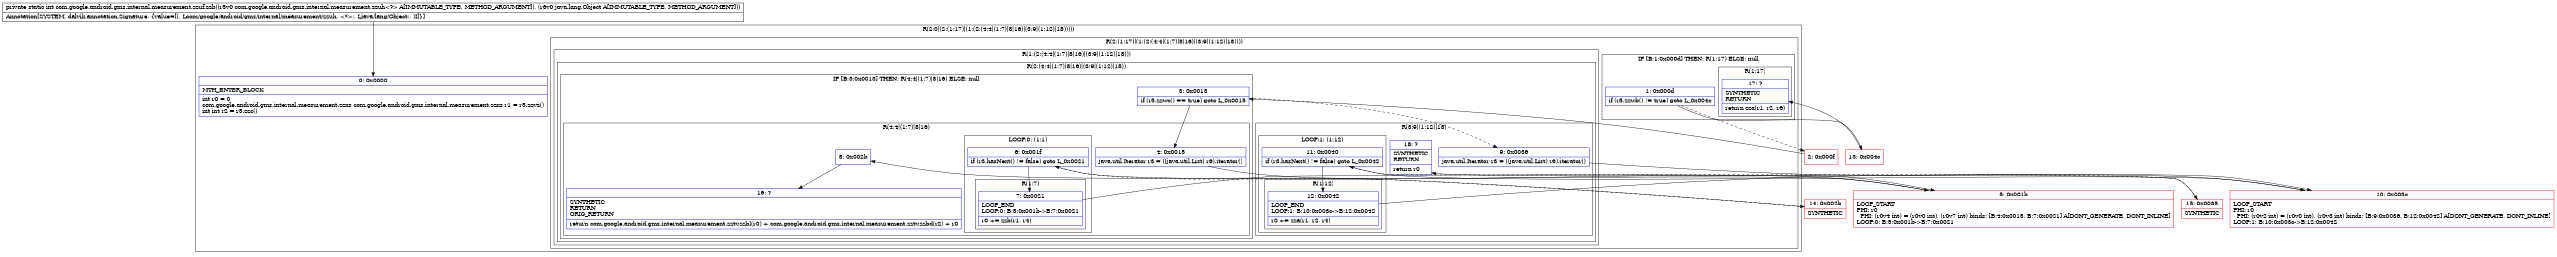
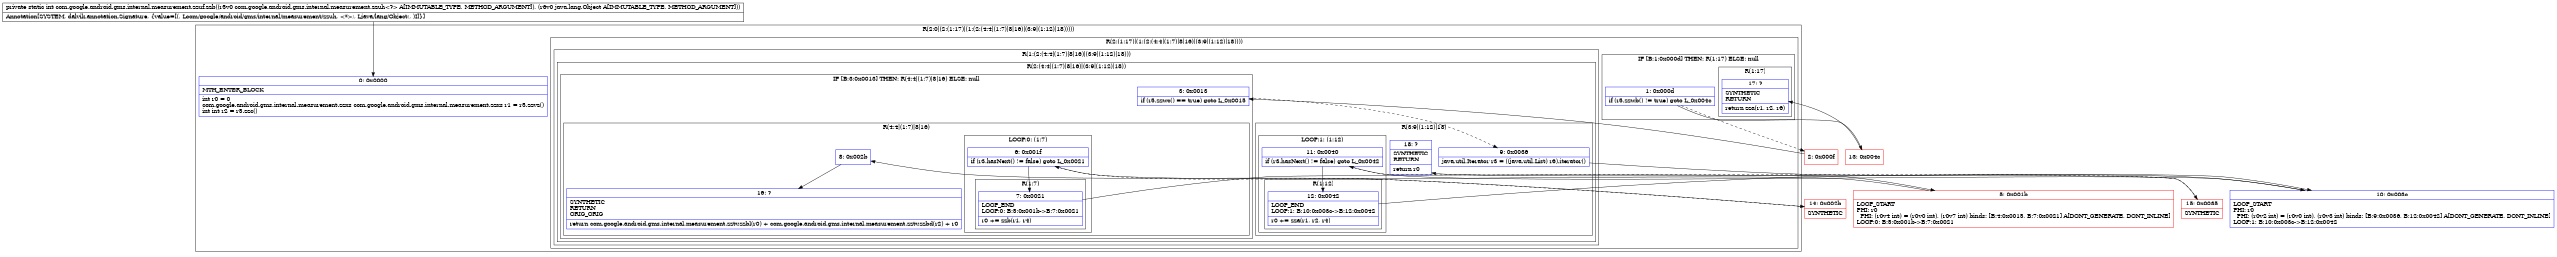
  digraph {
    node [color=blue shape=record]
    n1 [label="{17\:\ ?|SYNTHETIC\lRETURN\l|return zza(r1, r2, r6)\l}"]
    n2 [label="{1\:\ 0x000d|if (r5.zzwb() != true) goto L_0x004c\l}"]
    n3 [label="{7\:\ 0x0021|LOOP_END\lLOOP:0: B:5:0x001b\-\>B:7:0x0021\l|r0 += zzb(r1, r4)\l}"]
    n4 [label="{6\:\ 0x001f|if (r3.hasNext() != false) goto L_0x0021\l}"]
-   n5 [label="{4\:\ 0x0015|java.util.Iterator r3 = ((java.util.List) r6).iterator()\l}"]
    n6 [label="{8\:\ 0x002b}"]
-   n7 [label="{16\:\ ?|SYNTHETIC\lRETURN\lORIG_RETURN\l|return com.google.android.gms.internal.measurement.zztv.zzbl(r0) + com.google.android.gms.internal.measurement.zztv.zzbd(r2) + r0\l}"]
+   n7 [label="{16\:\ ?|SYNTHETIC\lRETURN\lORIG_ORIG\l|return com.google.android.gms.internal.measurement.zztv.zzbl(r0) + com.google.android.gms.internal.measurement.zztv.zzbd(r2) + r0\l}"]
    n8 [label="{3\:\ 0x0013|if (r5.zzwc() == true) goto L_0x0015\l}"]
    n9 [label="{12\:\ 0x0042|LOOP_END\lLOOP:1: B:10:0x003c\-\>B:12:0x0042\l|r0 += zza(r1, r2, r4)\l}"]
    n10 [label="{11\:\ 0x0040|if (r3.hasNext() != false) goto L_0x0042\l}"]
    n11 [label="{9\:\ 0x0036|java.util.Iterator r3 = ((java.util.List) r6).iterator()\l}"]
    n12 [label="{18\:\ ?|SYNTHETIC\lRETURN\l|return r0\l}"]
    n13 [label="{0\:\ 0x0000|MTH_ENTER_BLOCK\l|int r0 = 0\lcom.google.android.gms.internal.measurement.zzxs com.google.android.gms.internal.measurement.zzxs r1 = r5.zzvz()\lint int r2 = r5.zzc()\l}"]
    n14 [color=red label="{2\:\ 0x000f}"]
    n15 [color=red label="{13\:\ 0x004c}"]
    n16 [color=red label="{5\:\ 0x001b|LOOP_START\lPHI: r0 \l  PHI: (r0v4 int) = (r0v0 int), (r0v7 int) binds: [B:4:0x0015, B:7:0x0021] A[DONT_GENERATE, DONT_INLINE]\lLOOP:0: B:5:0x001b\-\>B:7:0x0021\l}"]
    n17 [color=red label="{14\:\ 0x002b|SYNTHETIC\l}"]
-   n18 [color=red label="{10\:\ 0x003c|LOOP_START\lPHI: r0 \l  PHI: (r0v2 int) = (r0v0 int), (r0v3 int) binds: [B:9:0x0036, B:12:0x0042] A[DONT_GENERATE, DONT_INLINE]\lLOOP:1: B:10:0x003c\-\>B:12:0x0042\l}"]
+   n18 [label="{10\:\ 0x003c|LOOP_START\lPHI: r0 \l  PHI: (r0v2 int) = (r0v0 int), (r0v3 int) binds: [B:9:0x0036, B:12:0x0042] A[DONT_GENERATE, DONT_INLINE]\lLOOP:1: B:10:0x003c\-\>B:12:0x0042\l}"]
    n19 [color=red label="{15\:\ 0x0035|SYNTHETIC\l}"]
    n20 [label="{private static int com.google.android.gms.internal.measurement.zzuf.zzb((r5v0 com.google.android.gms.internal.measurement.zzuh\<?\> A[IMMUTABLE_TYPE, METHOD_ARGUMENT]), (r6v0 java.lang.Object A[IMMUTABLE_TYPE, METHOD_ARGUMENT]))  | Annotation[SYSTEM, dalvik.annotation.Signature, \{value=[(, Lcom\/google\/android\/gms\/internal\/measurement\/zzuh, \<*\>;, Ljava\/lang\/Object;, )I]\}]\l}" color=""]
    subgraph cluster_1 {
      label="R(2:0|(2:(1:17)|(1:(2:(4:4|(1:7)|8|16)|(3:9|(1:12)|18)))))"
      n13
      subgraph cluster_2 {
        label="R(2:(1:17)|(1:(2:(4:4|(1:7)|8|16)|(3:9|(1:12)|18))))"
        subgraph cluster_3 {
          label="IF [B:1:0x000d] THEN: R(1:17) ELSE: null"
          n2
          subgraph cluster_4 {
            label="R(1:17)"
            n1
          }
        }
        subgraph cluster_5 {
          label="R(1:(2:(4:4|(1:7)|8|16)|(3:9|(1:12)|18)))"
          subgraph cluster_6 {
            label="R(2:(4:4|(1:7)|8|16)|(3:9|(1:12)|18))"
            subgraph cluster_7 {
              label="IF [B:3:0x0013] THEN: R(4:4|(1:7)|8|16) ELSE: null"
              n8
              subgraph cluster_8 {
                label="R(4:4|(1:7)|8|16)"
-               n5
                n6
                n7
                subgraph cluster_9 {
-                 label="LOOP:0: (1:1)"
+                 label="LOOP:0: (1:7)"
                  n4
                  subgraph cluster_10 {
                    label="R(1:7)"
                    n3
                  }
                }
              }
            }
            subgraph cluster_11 {
              label="R(3:9|(1:12)|18)"
              n11
              n12
              subgraph cluster_12 {
                label="LOOP:1: (1:12)"
                n10
                subgraph cluster_13 {
                  label="R(1:12)"
                  n9
                }
              }
            }
          }
        }
      }
    }
    n2 -> n14 [style=dashed]
    n2 -> n15
    n3 -> n16
    n4 -> n3
    n4 -> n17 [style=dashed]
-   n5 -> n16
    n6 -> n7
-   n8 -> n5
    n8 -> n11 [style=dashed]
    n9 -> n18
    n10 -> n9
    n10 -> n19 [style=dashed]
    n11 -> n18
    n14 -> n8
    n15 -> n1
    n16 -> n4
    n17 -> n6
    n18 -> n10
    n19 -> n12
    n20 -> n13
  }
